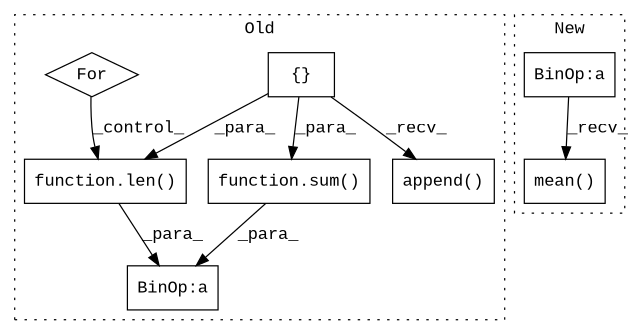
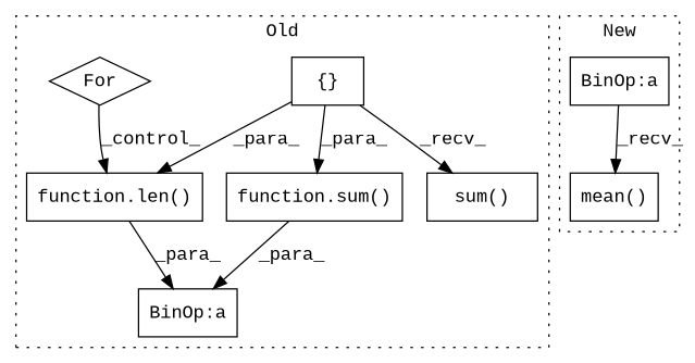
  digraph {
    fontname="Liberation Mono"
    node [a=75 fontname="Liberation Mono" l="4,1" shape=box]
    edge [fontname="Liberation Mono"]
    n1 [label="function.len()" s="1254,1273"]
    n2 [a=82 l=3 label="BinOp:a" s=1251]
    n3 [label="function.sum()" s="1231,1250"]
    n4 [a=59 l="2,1" label="{}" s="880,880"]
-   n5 [l="23,1" label="append()" s="1051,1218"]
+   n5 [l="23,1" label="sum()" s="1051,1218"]
    n6 [a=107 l="4,10" label=For s="887,925" shape=diamond]
    n7 [l=12 label="mean()" s=1257]
    n8 [a=82 l=3 label="BinOp:a" s=905]
    subgraph cluster_1 {
      label=Old
      style=dotted
      n1
      n2
      n3
      n4
      n5
      n6
    }
    subgraph cluster_2 {
      label=New
      style=dotted
      n7
      n8
    }
    n1 -> n2 [label=_para_]
    n3 -> n2 [label=_para_]
    n4 -> n1 [label=_para_]
    n4 -> n3 [label=_para_]
    n4 -> n5 [label=_recv_]
    n6 -> n1 [label=_control_]
    n8 -> n7 [label=_recv_]
  }
